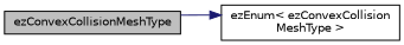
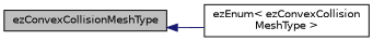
  digraph {
    rankdir=LR
    node [color=black fontname=Helvetica fontsize=10 shape=record style=filled]
    n1 [fillcolor=grey75 fontcolor=black height=0.2 label=ezConvexCollisionMeshType width=0.4]
    n2 [fillcolor=white height=0.2 label="ezEnum\< ezConvexCollision\lMeshType \>" width=0.4]
-   n2 -> n1 [color=midnightblue dir=back fontname=Helvetica fontsize=10 labelfontname=Helvetica labelfontsize=10 style=solid]
+   n1 -> n2 [color=midnightblue dir=back fontname=Helvetica fontsize=10 labelfontname=Helvetica labelfontsize=10 style=solid]
  }
